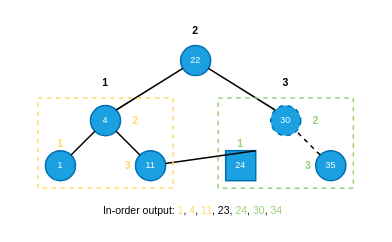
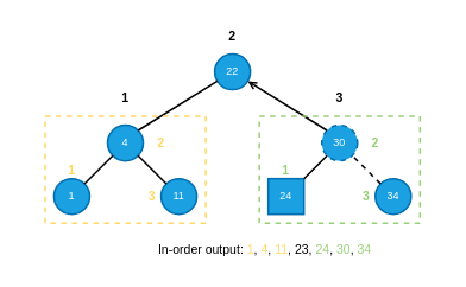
  <mxCell id="0" />
  <mxCell id="1" parent="0" />
  <mxCell id="2" value="" style="rounded=0;whiteSpace=wrap;html=1;strokeColor=none;strokeWidth=2;fillColor=#ffffff;gradientColor=none;" parent="1" vertex="1"><mxGeometry x="20" y="20" width="480" height="280" as="geometry" /></mxCell>
  <mxCell id="3" value="22" style="ellipse;whiteSpace=wrap;html=1;aspect=fixed;strokeColor=#006EAF;strokeWidth=2;fillColor=#1ba1e2;fontColor=#ffffff;" parent="1" vertex="1"><mxGeometry x="240" y="60" width="40" height="40" as="geometry" /></mxCell>
  <mxCell id="4" value="4&lt;span style=&quot;color: rgba(0 , 0 , 0 , 0) ; font-family: monospace ; font-size: 0px&quot;&gt;%3CmxGraphModel%3E%3Croot%3E%3CmxCell%20id%3D%220%22%2F%3E%3CmxCell%20id%3D%221%22%20parent%3D%220%22%2F%3E%3CmxCell%20id%3D%222%22%20value%3D%2223%22%20style%3D%22ellipse%3BwhiteSpace%3Dwrap%3Bhtml%3D1%3Baspect%3Dfixed%3BstrokeColor%3D%23006EAF%3BstrokeWidth%3D2%3BfillColor%3D%231ba1e2%3BfontColor%3D%23ffffff%3B%22%20vertex%3D%221%22%20parent%3D%221%22%3E%3CmxGeometry%20x%3D%22320%22%20y%3D%22120%22%20width%3D%2240%22%20height%3D%2240%22%20as%3D%22geometry%22%2F%3E%3C%2FmxCell%3E%3C%2Froot%3E%3C%2FmxGraphModel%3E&lt;/span&gt;" style="ellipse;whiteSpace=wrap;html=1;aspect=fixed;strokeColor=#006EAF;strokeWidth=2;fillColor=#1ba1e2;fontColor=#ffffff;" parent="1" vertex="1"><mxGeometry x="120" y="140" width="40" height="40" as="geometry" /></mxCell>
  <mxCell id="5" value="30" style="ellipse;whiteSpace=wrap;html=1;aspect=fixed;strokeColor=#006EAF;strokeWidth=2;fillColor=#1ba1e2;fontColor=#ffffff;dashed=1;" parent="1" vertex="1"><mxGeometry x="360" y="140" width="40" height="40" as="geometry" /></mxCell>
  <mxCell id="6" value="1" style="ellipse;whiteSpace=wrap;html=1;aspect=fixed;strokeColor=#006EAF;strokeWidth=2;fillColor=#1ba1e2;fontColor=#ffffff;" parent="1" vertex="1"><mxGeometry x="60" y="200" width="40" height="40" as="geometry" /></mxCell>
  <mxCell id="7" value="11" style="ellipse;whiteSpace=wrap;html=1;aspect=fixed;strokeColor=#006EAF;strokeWidth=2;fillColor=#1ba1e2;fontColor=#ffffff;" parent="1" vertex="1"><mxGeometry x="180" y="200" width="40" height="40" as="geometry" /></mxCell>
  <mxCell id="8" value="24" style="whiteSpace=wrap;html=1;aspect=fixed;strokeColor=#006EAF;strokeWidth=2;fillColor=#1ba1e2;fontColor=#ffffff;rounded=0;" parent="1" vertex="1"><mxGeometry x="300" y="200" width="40" height="40" as="geometry" /></mxCell>
- <mxCell id="9" value="35" style="ellipse;whiteSpace=wrap;html=1;aspect=fixed;strokeColor=#006EAF;strokeWidth=2;fillColor=#1ba1e2;fontColor=#ffffff;" parent="1" vertex="1"><mxGeometry x="420" y="200" width="40" height="40" as="geometry" /></mxCell>
+ <mxCell id="9" value="34" style="ellipse;whiteSpace=wrap;html=1;aspect=fixed;strokeColor=#006EAF;strokeWidth=2;fillColor=#1ba1e2;fontColor=#ffffff;" parent="1" vertex="1"><mxGeometry x="420" y="200" width="40" height="40" as="geometry" /></mxCell>
  <mxCell id="10" value="" style="endArrow=none;html=1;strokeColor=#000000;strokeWidth=2;exitX=1;exitY=0;exitDx=0;exitDy=0;" parent="1" source="4" target="3" edge="1"><mxGeometry width="50" height="50" relative="1" as="geometry"><mxPoint x="320" y="470" as="sourcePoint" /><mxPoint x="370" y="420" as="targetPoint" /></mxGeometry></mxCell>
- <mxCell id="11" value="" style="endArrow=none;html=1;strokeColor=#000000;strokeWidth=2;exitX=0;exitY=0;exitDx=0;exitDy=0;" parent="1" source="5" target="3" edge="1"><mxGeometry width="50" height="50" relative="1" as="geometry"><mxPoint x="164.142" y="155.858" as="sourcePoint" /><mxPoint x="255.858" y="104.142" as="targetPoint" /></mxGeometry></mxCell>
+ <mxCell id="11" value="" style="endArrow=open;html=1;strokeColor=#000000;strokeWidth=2;exitX=0;exitY=0;exitDx=0;exitDy=0;" parent="1" source="5" target="3" edge="1"><mxGeometry width="50" height="50" relative="1" as="geometry"><mxPoint x="164.142" y="155.858" as="sourcePoint" /><mxPoint x="255.858" y="104.142" as="targetPoint" /></mxGeometry></mxCell>
  <mxCell id="12" value="" style="endArrow=none;html=1;strokeColor=#000000;strokeWidth=2;exitX=0;exitY=1;exitDx=0;exitDy=0;entryX=1;entryY=0;entryDx=0;entryDy=0;" parent="1" source="4" target="6" edge="1"><mxGeometry width="50" height="50" relative="1" as="geometry"><mxPoint x="174.142" y="165.858" as="sourcePoint" /><mxPoint x="50" y="180" as="targetPoint" /></mxGeometry></mxCell>
  <mxCell id="13" value="" style="endArrow=none;html=1;strokeColor=#000000;strokeWidth=2;entryX=1;entryY=1;entryDx=0;entryDy=0;exitX=0;exitY=0;exitDx=0;exitDy=0;" parent="1" source="7" target="4" edge="1"><mxGeometry width="50" height="50" relative="1" as="geometry"><mxPoint x="184.142" y="175.858" as="sourcePoint" /><mxPoint x="275.858" y="124.142" as="targetPoint" /></mxGeometry></mxCell>
- <mxCell id="14" value="" style="endArrow=none;html=1;strokeColor=#000000;strokeWidth=2;exitX=1;exitY=0;exitDx=0;exitDy=0;" parent="1" source="8" target="7" edge="1"><mxGeometry width="50" height="50" relative="1" as="geometry"><mxPoint x="194.142" y="185.858" as="sourcePoint" /><mxPoint x="285.858" y="134.142" as="targetPoint" /></mxGeometry></mxCell>
+ <mxCell id="14" value="" style="endArrow=none;html=1;strokeColor=#000000;strokeWidth=2;entryX=0;entryY=1;entryDx=0;entryDy=0;exitX=1;exitY=0;exitDx=0;exitDy=0;" parent="1" source="8" target="5" edge="1"><mxGeometry width="50" height="50" relative="1" as="geometry"><mxPoint x="194.142" y="185.858" as="sourcePoint" /><mxPoint x="285.858" y="134.142" as="targetPoint" /></mxGeometry></mxCell>
  <mxCell id="15" value="" style="endArrow=none;html=1;strokeColor=#000000;strokeWidth=2;entryX=1;entryY=1;entryDx=0;entryDy=0;exitX=0;exitY=0;exitDx=0;exitDy=0;dashed=1;" parent="1" source="9" target="5" edge="1"><mxGeometry width="50" height="50" relative="1" as="geometry"><mxPoint x="204.142" y="195.858" as="sourcePoint" /><mxPoint x="295.858" y="144.142" as="targetPoint" /></mxGeometry></mxCell>
  <mxCell id="16" value="" style="rounded=0;whiteSpace=wrap;html=1;fillColor=none;gradientColor=#ffffff;strokeColor=#FFD966;dashed=1;strokeWidth=2;" parent="1" vertex="1"><mxGeometry x="50" y="130" width="180" height="120" as="geometry" /></mxCell>
  <mxCell id="17" value="" style="rounded=0;whiteSpace=wrap;html=1;fillColor=none;gradientColor=#ffffff;strokeColor=#97D077;dashed=1;strokeWidth=2;" parent="1" vertex="1"><mxGeometry x="290" y="130" width="180" height="120" as="geometry" /></mxCell>
  <mxCell id="18" value="&lt;b style=&quot;font-size: 14px&quot;&gt;&lt;font color=&quot;#97d077&quot;&gt;3&lt;/font&gt;&lt;/b&gt;" style="text;html=1;strokeColor=none;fillColor=none;align=center;verticalAlign=middle;whiteSpace=wrap;rounded=0;dashed=1;" parent="1" vertex="1"><mxGeometry x="390" y="210" width="40" height="20" as="geometry" /></mxCell>
  <mxCell id="19" value="&lt;b style=&quot;font-size: 14px&quot;&gt;&lt;font color=&quot;#ffd966&quot;&gt;3&lt;/font&gt;&lt;/b&gt;" style="text;html=1;strokeColor=none;fillColor=none;align=center;verticalAlign=middle;whiteSpace=wrap;rounded=0;dashed=1;" parent="1" vertex="1"><mxGeometry x="150" y="210" width="40" height="20" as="geometry" /></mxCell>
  <mxCell id="20" value="&lt;b style=&quot;color: rgb(0 , 0 , 0) ; font-size: 14px&quot;&gt;3&lt;/b&gt;" style="text;html=1;strokeColor=none;fillColor=none;align=center;verticalAlign=middle;whiteSpace=wrap;rounded=0;dashed=1;" parent="1" vertex="1"><mxGeometry x="360" y="100" width="40" height="20" as="geometry" /></mxCell>
  <mxCell id="21" value="&lt;b style=&quot;color: rgb(0 , 0 , 0) ; font-size: 14px&quot;&gt;2&lt;/b&gt;" style="text;html=1;strokeColor=none;fillColor=none;align=center;verticalAlign=middle;whiteSpace=wrap;rounded=0;dashed=1;" parent="1" vertex="1"><mxGeometry x="240" y="30" width="40" height="20" as="geometry" /></mxCell>
  <mxCell id="22" value="&lt;b style=&quot;color: rgb(0 , 0 , 0) ; font-size: 14px&quot;&gt;1&lt;/b&gt;" style="text;html=1;strokeColor=none;fillColor=none;align=center;verticalAlign=middle;whiteSpace=wrap;rounded=0;dashed=1;" parent="1" vertex="1"><mxGeometry x="120" y="100" width="40" height="20" as="geometry" /></mxCell>
  <mxCell id="23" value="&lt;b style=&quot;font-size: 14px&quot;&gt;&lt;font color=&quot;#ffd966&quot;&gt;2&lt;/font&gt;&lt;/b&gt;" style="text;html=1;strokeColor=none;fillColor=none;align=center;verticalAlign=middle;whiteSpace=wrap;rounded=0;dashed=1;" parent="1" vertex="1"><mxGeometry x="160" y="150" width="40" height="20" as="geometry" /></mxCell>
  <mxCell id="24" value="&lt;b style=&quot;font-size: 14px&quot;&gt;&lt;font color=&quot;#ffd966&quot;&gt;1&lt;/font&gt;&lt;/b&gt;" style="text;html=1;strokeColor=none;fillColor=none;align=center;verticalAlign=middle;whiteSpace=wrap;rounded=0;dashed=1;" parent="1" vertex="1"><mxGeometry x="60" y="180" width="40" height="20" as="geometry" /></mxCell>
  <mxCell id="25" value="&lt;b style=&quot;font-size: 14px&quot;&gt;&lt;font color=&quot;#97d077&quot;&gt;2&lt;/font&gt;&lt;/b&gt;" style="text;html=1;strokeColor=none;fillColor=none;align=center;verticalAlign=middle;whiteSpace=wrap;rounded=0;dashed=1;" parent="1" vertex="1"><mxGeometry x="400" y="150" width="40" height="20" as="geometry" /></mxCell>
  <mxCell id="26" value="&lt;b style=&quot;font-size: 14px&quot;&gt;&lt;font color=&quot;#97d077&quot;&gt;1&lt;/font&gt;&lt;/b&gt;" style="text;html=1;strokeColor=none;fillColor=none;align=center;verticalAlign=middle;whiteSpace=wrap;rounded=0;dashed=1;" parent="1" vertex="1"><mxGeometry x="300" y="180" width="40" height="20" as="geometry" /></mxCell>
- <mxCell id="27" value="&lt;font style=&quot;font-size: 14px&quot;&gt;&lt;font color=&quot;#000000&quot; style=&quot;font-size: 14px&quot;&gt;In-order output: &lt;/font&gt;&lt;font color=&quot;#ffd966&quot; style=&quot;font-size: 14px&quot;&gt;1&lt;/font&gt;&lt;font color=&quot;#000000&quot; style=&quot;font-size: 14px&quot;&gt;, &lt;/font&gt;&lt;font color=&quot;#ffd966&quot; style=&quot;font-size: 14px&quot;&gt;4&lt;/font&gt;&lt;font color=&quot;#000000&quot; style=&quot;font-size: 14px&quot;&gt;, &lt;/font&gt;&lt;font color=&quot;#ffd966&quot; style=&quot;font-size: 14px&quot;&gt;11&lt;/font&gt;&lt;font color=&quot;#000000&quot; style=&quot;font-size: 14px&quot;&gt;, 23, &lt;/font&gt;&lt;font color=&quot;#97d077&quot; style=&quot;font-size: 14px&quot;&gt;24&lt;/font&gt;&lt;font color=&quot;#000000&quot; style=&quot;font-size: 14px&quot;&gt;, &lt;/font&gt;&lt;font color=&quot;#97d077&quot; style=&quot;font-size: 14px&quot;&gt;30&lt;/font&gt;&lt;font color=&quot;#000000&quot; style=&quot;font-size: 14px&quot;&gt;, &lt;/font&gt;&lt;font color=&quot;#97d077&quot; style=&quot;font-size: 14px&quot;&gt;34&lt;/font&gt;&lt;/font&gt;" style="text;html=1;strokeColor=none;fillColor=none;align=left;verticalAlign=middle;whiteSpace=wrap;rounded=0;" parent="1" vertex="1"><mxGeometry x="135" y="270" width="250" height="20" as="geometry" /></mxCell>
+ <mxCell id="27" value="&lt;font style=&quot;font-size: 14px&quot;&gt;&lt;font color=&quot;#000000&quot; style=&quot;font-size: 14px&quot;&gt;In-order output: &lt;/font&gt;&lt;font color=&quot;#ffd966&quot; style=&quot;font-size: 14px&quot;&gt;1&lt;/font&gt;&lt;font color=&quot;#000000&quot; style=&quot;font-size: 14px&quot;&gt;, &lt;/font&gt;&lt;font color=&quot;#ffd966&quot; style=&quot;font-size: 14px&quot;&gt;4&lt;/font&gt;&lt;font color=&quot;#000000&quot; style=&quot;font-size: 14px&quot;&gt;, &lt;/font&gt;&lt;font color=&quot;#ffd966&quot; style=&quot;font-size: 14px&quot;&gt;11&lt;/font&gt;&lt;font color=&quot;#000000&quot; style=&quot;font-size: 14px&quot;&gt;, 23, &lt;/font&gt;&lt;font color=&quot;#97d077&quot; style=&quot;font-size: 14px&quot;&gt;24&lt;/font&gt;&lt;font color=&quot;#000000&quot; style=&quot;font-size: 14px&quot;&gt;, &lt;/font&gt;&lt;font color=&quot;#97d077&quot; style=&quot;font-size: 14px&quot;&gt;30&lt;/font&gt;&lt;font color=&quot;#000000&quot; style=&quot;font-size: 14px&quot;&gt;, &lt;/font&gt;&lt;font color=&quot;#97d077&quot; style=&quot;font-size: 14px&quot;&gt;34&lt;/font&gt;&lt;/font&gt;" style="text;html=1;strokeColor=none;fillColor=none;align=left;verticalAlign=middle;whiteSpace=wrap;rounded=0;" parent="1" vertex="1"><mxGeometry x="175" y="270" width="250" height="20" as="geometry" /></mxCell>
